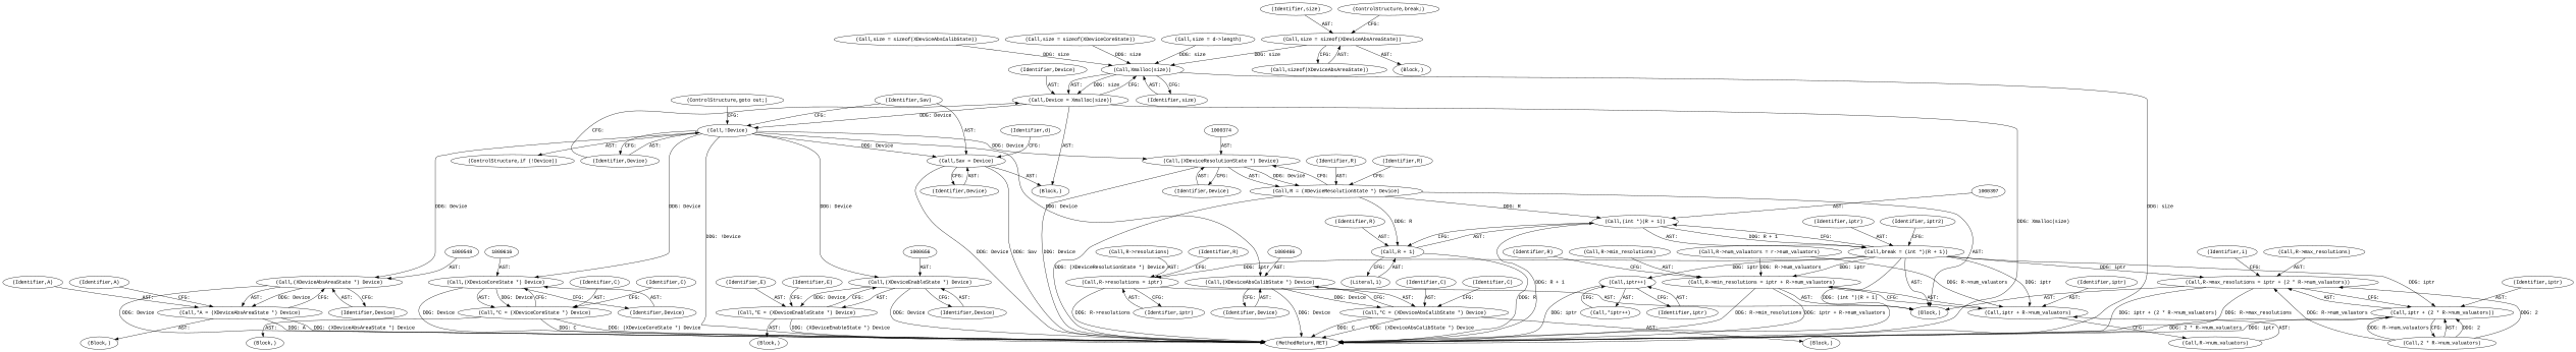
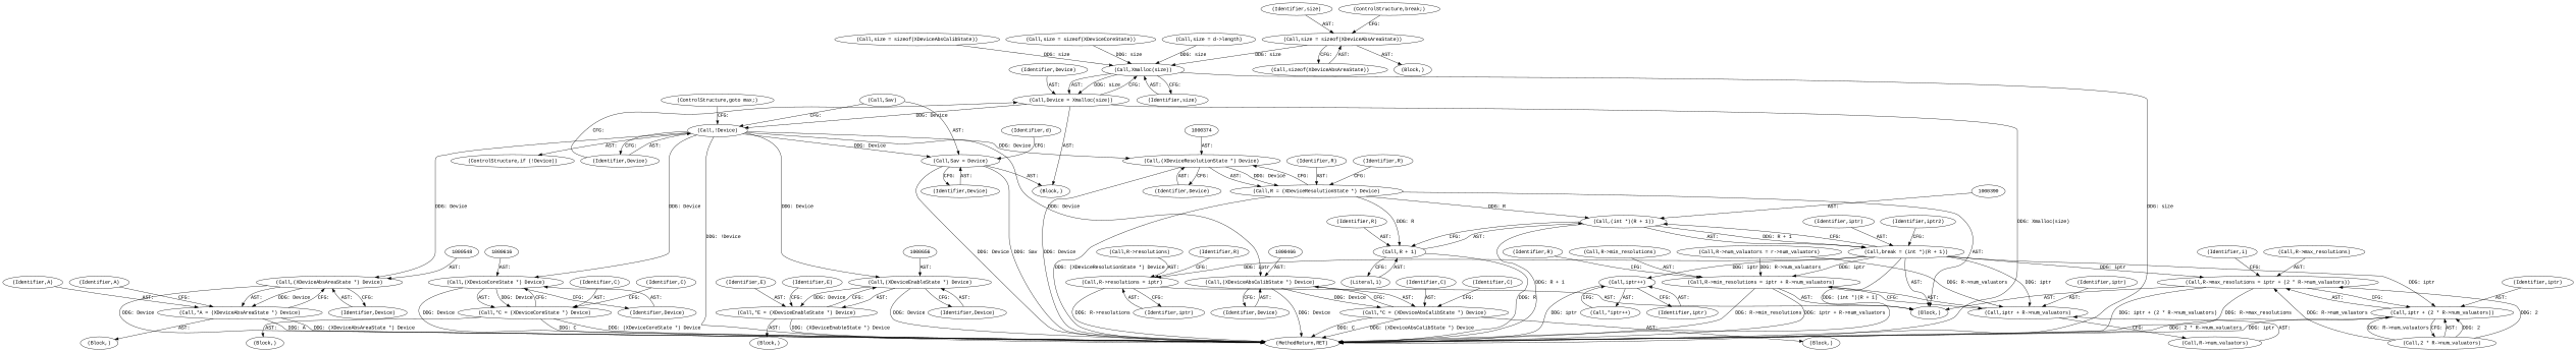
  digraph {
    fontname="Liberation Mono"
    node [fontname="Liberation Mono"]
    edge [fontname="Liberation Mono"]
    n1 [label="(Call,size = sizeof(XDeviceAbsAreaState))"]
    n2 [label="(Call,Xmalloc(size))"]
    n3 [label="(Block,)"]
    n4 [label="(Call,sizeof(XDeviceAbsAreaState))"]
    n5 [label="(Call,Device = Xmalloc(size))"]
    n6 [label="(Identifier,size)"]
    n7 [label="(MethodReturn,RET)"]
    n8 [label="(Call,!Device)"]
    n9 [label="(Block,)"]
    n10 [label="(Call,Sav = Device)"]
    n11 [label="(Call,(XDeviceResolutionState *) Device)"]
    n12 [label="(Call,(XDeviceAbsCalibState *) Device)"]
    n13 [label="(Call,(XDeviceAbsAreaState *) Device)"]
    n14 [label="(Call,(XDeviceCoreState *) Device)"]
    n15 [label="(Call,(XDeviceEnableState *) Device)"]
    n16 [label="(ControlStructure,if (!Device))"]
    n17 [label="(Identifier,Device)"]
    n18 [label="(Identifier,Device)"]
    n19 [label="(Call,R = (XDeviceResolutionState *) Device)"]
    n20 [label="(Identifier,Device)"]
    n21 [label="(Call,*C = (XDeviceAbsCalibState *) Device)"]
    n22 [label="(Identifier,Device)"]
    n23 [label="(Call,*A = (XDeviceAbsAreaState *) Device)"]
    n24 [label="(Identifier,Device)"]
    n25 [label="(Call,*C = (XDeviceCoreState *) Device)"]
    n26 [label="(Identifier,Device)"]
    n27 [label="(Call,*E = (XDeviceEnableState *) Device)"]
    n28 [label="(Identifier,Device)"]
    n29 [label="(Call,(int *)(R + 1))"]
    n30 [label="(Call,R + 1)"]
    n31 [label="(Block,)"]
    n32 [label="(Call,break = (int *)(R + 1))"]
    n33 [label="(Literal,1)"]
    n34 [label="(Call,R->resolutions = iptr)"]
    n35 [label="(Call,R->min_resolutions = iptr + R->num_valuators)"]
    n36 [label="(Call,iptr + R->num_valuators)"]
    n37 [label="(Call,R->max_resolutions = iptr + (2 * R->num_valuators))"]
    n38 [label="(Call,iptr + (2 * R->num_valuators))"]
    n39 [label="(Call,iptr++)"]
    n40 [label="(Identifier,iptr)"]
    n41 [label="(Call,R->num_valuators)"]
    n42 [label="(Call,2 * R->num_valuators)"]
    n43 [label="(Identifier,iptr)"]
    n44 [label="(Call,*iptr++)"]
    n45 [label="(Block,)"]
    n46 [label="(Block,)"]
    n47 [label="(Block,)"]
    n48 [label="(Block,)"]
    n49 [label="(Call,R->max_resolutions)"]
    n50 [label="(Identifier,A)"]
    n51 [label="(Identifier,R)"]
    n52 [label="(Call,size = sizeof(XDeviceAbsCalibState))"]
    n53 [label="(Identifier,i)"]
    n54 [label="(Identifier,E)"]
    n55 [label="(Identifier,C)"]
-   n56 [label="(ControlStructure,goto out;)"]
+   n56 [label="(ControlStructure,goto max;)"]
    n57 [label="(Identifier,C)"]
    n58 [label="(Identifier,E)"]
    n59 [label="(Identifier,iptr)"]
    n60 [label="(Identifier,C)"]
    n61 [label="(Call,size = sizeof(XDeviceCoreState))"]
    n62 [label="(Identifier,iptr)"]
    n63 [label="(Identifier,R)"]
    n64 [label="(Identifier,Device)"]
    n65 [label="(Call,R->num_valuators = r->num_valuators)"]
    n66 [label="(Identifier,d)"]
    n67 [label="(Identifier,C)"]
    n68 [label="(Identifier,size)"]
    n69 [label="(Identifier,R)"]
    n70 [label="(Identifier,iptr)"]
    n71 [label="(ControlStructure,break;)"]
    n72 [label="(Call,R->resolutions)"]
-   n73 [label="(Identifier,Sav)"]
+   n73 [label="(Call,Sav)"]
    n74 [label="(Identifier,R)"]
    n75 [label="(Identifier,A)"]
    n76 [label="(Identifier,iptr2)"]
    n77 [label="(Identifier,R)"]
    n78 [label="(Call,R->min_resolutions)"]
    n79 [label="(Call,size = d->length)"]
    1000374
-   1000397
+   1000397 [label=1000390]
    1000466
    1000548
    1000616
    1000656
    n1 -> n2 [label="DDG: size"]
    n1 -> n3 [label="AST: "]
    n1 -> n4 [label="CFG: "]
    n2 -> n5 [label="AST: "]
    n2 -> n5 [label="DDG: size"]
    n2 -> n6 [label="CFG: "]
    n2 -> n7 [label="DDG: size"]
    n4 -> n1 [label="AST: "]
    n5 -> n2 [label="CFG: "]
    n5 -> n7 [label="DDG: Xmalloc(size)"]
    n5 -> n8 [label="DDG: Device"]
    n5 -> n9 [label="AST: "]
    n6 -> n2 [label="AST: "]
    n8 -> n7 [label="DDG: !Device"]
    n8 -> n10 [label="DDG: Device"]
    n8 -> n11 [label="DDG: Device"]
    n8 -> n12 [label="DDG: Device"]
    n8 -> n13 [label="DDG: Device"]
    n8 -> n14 [label="DDG: Device"]
    n8 -> n15 [label="DDG: Device"]
    n8 -> n16 [label="AST: "]
    n8 -> n17 [label="CFG: "]
    n10 -> n7 [label="DDG: Sav"]
    n10 -> n7 [label="DDG: Device"]
    n10 -> n9 [label="AST: "]
    n10 -> n18 [label="CFG: "]
    n11 -> n7 [label="DDG: Device"]
    n11 -> n19 [label="AST: "]
    n11 -> n19 [label="DDG: Device"]
    n11 -> n20 [label="CFG: "]
    n12 -> n7 [label="DDG: Device"]
    n12 -> n21 [label="AST: "]
    n12 -> n21 [label="DDG: Device"]
    n12 -> n22 [label="CFG: "]
    n13 -> n7 [label="DDG: Device"]
    n13 -> n23 [label="AST: "]
    n13 -> n23 [label="DDG: Device"]
    n13 -> n24 [label="CFG: "]
    n14 -> n7 [label="DDG: Device"]
    n14 -> n25 [label="AST: "]
    n14 -> n25 [label="DDG: Device"]
    n14 -> n26 [label="CFG: "]
    n15 -> n7 [label="DDG: Device"]
    n15 -> n27 [label="AST: "]
    n15 -> n27 [label="DDG: Device"]
    n15 -> n28 [label="CFG: "]
    n17 -> n5 [label="CFG: "]
    n17 -> n8 [label="AST: "]
    n18 -> n10 [label="AST: "]
    n19 -> n7 [label="DDG: (XDeviceResolutionState *) Device"]
    n19 -> n11 [label="CFG: "]
    n19 -> n29 [label="DDG: R"]
    n19 -> n30 [label="DDG: R"]
    n19 -> n31 [label="AST: "]
    n20 -> n11 [label="AST: "]
    n21 -> n7 [label="DDG: (XDeviceAbsCalibState *) Device"]
    n21 -> n7 [label="DDG: C"]
    n21 -> n12 [label="CFG: "]
    n21 -> n45 [label="AST: "]
    n22 -> n12 [label="AST: "]
    n23 -> n7 [label="DDG: A"]
    n23 -> n7 [label="DDG: (XDeviceAbsAreaState *) Device"]
    n23 -> n13 [label="CFG: "]
    n23 -> n46 [label="AST: "]
    n24 -> n13 [label="AST: "]
    n25 -> n7 [label="DDG: C"]
    n25 -> n7 [label="DDG: (XDeviceCoreState *) Device"]
    n25 -> n14 [label="CFG: "]
    n25 -> n47 [label="AST: "]
    n26 -> n14 [label="AST: "]
    n27 -> n7 [label="DDG: (XDeviceEnableState *) Device"]
    n27 -> n15 [label="CFG: "]
    n27 -> n48 [label="AST: "]
    n28 -> n15 [label="AST: "]
    n29 -> n7 [label="DDG: R + 1"]
    n29 -> n30 [label="CFG: "]
    n29 -> n32 [label="AST: "]
    n29 -> n32 [label="DDG: R + 1"]
    n30 -> n7 [label="DDG: R"]
    n30 -> n29 [label="AST: "]
    n30 -> n33 [label="CFG: "]
    n32 -> n7 [label="DDG: (int *)(R + 1)"]
    n32 -> n29 [label="CFG: "]
    n32 -> n31 [label="AST: "]
    n32 -> n34 [label="DDG: iptr"]
    n32 -> n35 [label="DDG: iptr"]
    n32 -> n36 [label="DDG: iptr"]
    n32 -> n37 [label="DDG: iptr"]
    n32 -> n38 [label="DDG: iptr"]
    n32 -> n39 [label="DDG: iptr"]
    n33 -> n30 [label="AST: "]
    n34 -> n7 [label="DDG: R->resolutions"]
    n34 -> n31 [label="AST: "]
    n34 -> n40 [label="CFG: "]
    n35 -> n7 [label="DDG: R->min_resolutions"]
    n35 -> n7 [label="DDG: iptr + R->num_valuators"]
    n35 -> n31 [label="AST: "]
    n35 -> n36 [label="CFG: "]
    n36 -> n35 [label="AST: "]
    n36 -> n41 [label="CFG: "]
    n37 -> n7 [label="DDG: iptr + (2 * R->num_valuators)"]
    n37 -> n7 [label="DDG: R->max_resolutions"]
    n37 -> n31 [label="AST: "]
    n37 -> n38 [label="CFG: "]
    n38 -> n7 [label="DDG: 2 * R->num_valuators"]
    n38 -> n7 [label="DDG: iptr"]
    n38 -> n37 [label="AST: "]
    n38 -> n42 [label="CFG: "]
    n39 -> n7 [label="DDG: iptr"]
    n39 -> n43 [label="CFG: "]
    n39 -> n44 [label="AST: "]
    n40 -> n34 [label="AST: "]
    n41 -> n36 [label="AST: "]
    n42 -> n37 [label="DDG: 2"]
    n42 -> n37 [label="DDG: R->num_valuators"]
    n42 -> n38 [label="AST: "]
    n42 -> n38 [label="DDG: 2"]
    n42 -> n38 [label="DDG: R->num_valuators"]
    n43 -> n39 [label="AST: "]
    n44 -> n39 [label="CFG: "]
    n49 -> n37 [label="AST: "]
    n50 -> n23 [label="AST: "]
    n51 -> n19 [label="CFG: "]
    n52 -> n2 [label="DDG: size"]
    n53 -> n37 [label="CFG: "]
    n54 -> n27 [label="AST: "]
    n55 -> n25 [label="AST: "]
    n56 -> n8 [label="CFG: "]
    n57 -> n25 [label="CFG: "]
    n58 -> n27 [label="CFG: "]
    n59 -> n36 [label="AST: "]
    n60 -> n21 [label="AST: "]
    n61 -> n2 [label="DDG: size"]
    n62 -> n38 [label="AST: "]
    n63 -> n30 [label="AST: "]
    n64 -> n5 [label="AST: "]
    n65 -> n35 [label="DDG: R->num_valuators"]
    n65 -> n36 [label="DDG: R->num_valuators"]
    n66 -> n10 [label="CFG: "]
    n67 -> n21 [label="CFG: "]
    n68 -> n1 [label="AST: "]
    n69 -> n35 [label="CFG: "]
    n70 -> n32 [label="AST: "]
    n71 -> n1 [label="CFG: "]
    n72 -> n34 [label="AST: "]
    n73 -> n8 [label="CFG: "]
    n73 -> n10 [label="AST: "]
    n74 -> n34 [label="CFG: "]
    n75 -> n23 [label="CFG: "]
    n76 -> n32 [label="CFG: "]
    n77 -> n19 [label="AST: "]
    n78 -> n35 [label="AST: "]
    n79 -> n2 [label="DDG: size"]
    1000374 -> n11 [label="AST: "]
    1000397 -> n29 [label="AST: "]
    1000466 -> n12 [label="AST: "]
    1000548 -> n13 [label="AST: "]
    1000616 -> n14 [label="AST: "]
    1000656 -> n15 [label="AST: "]
  }
